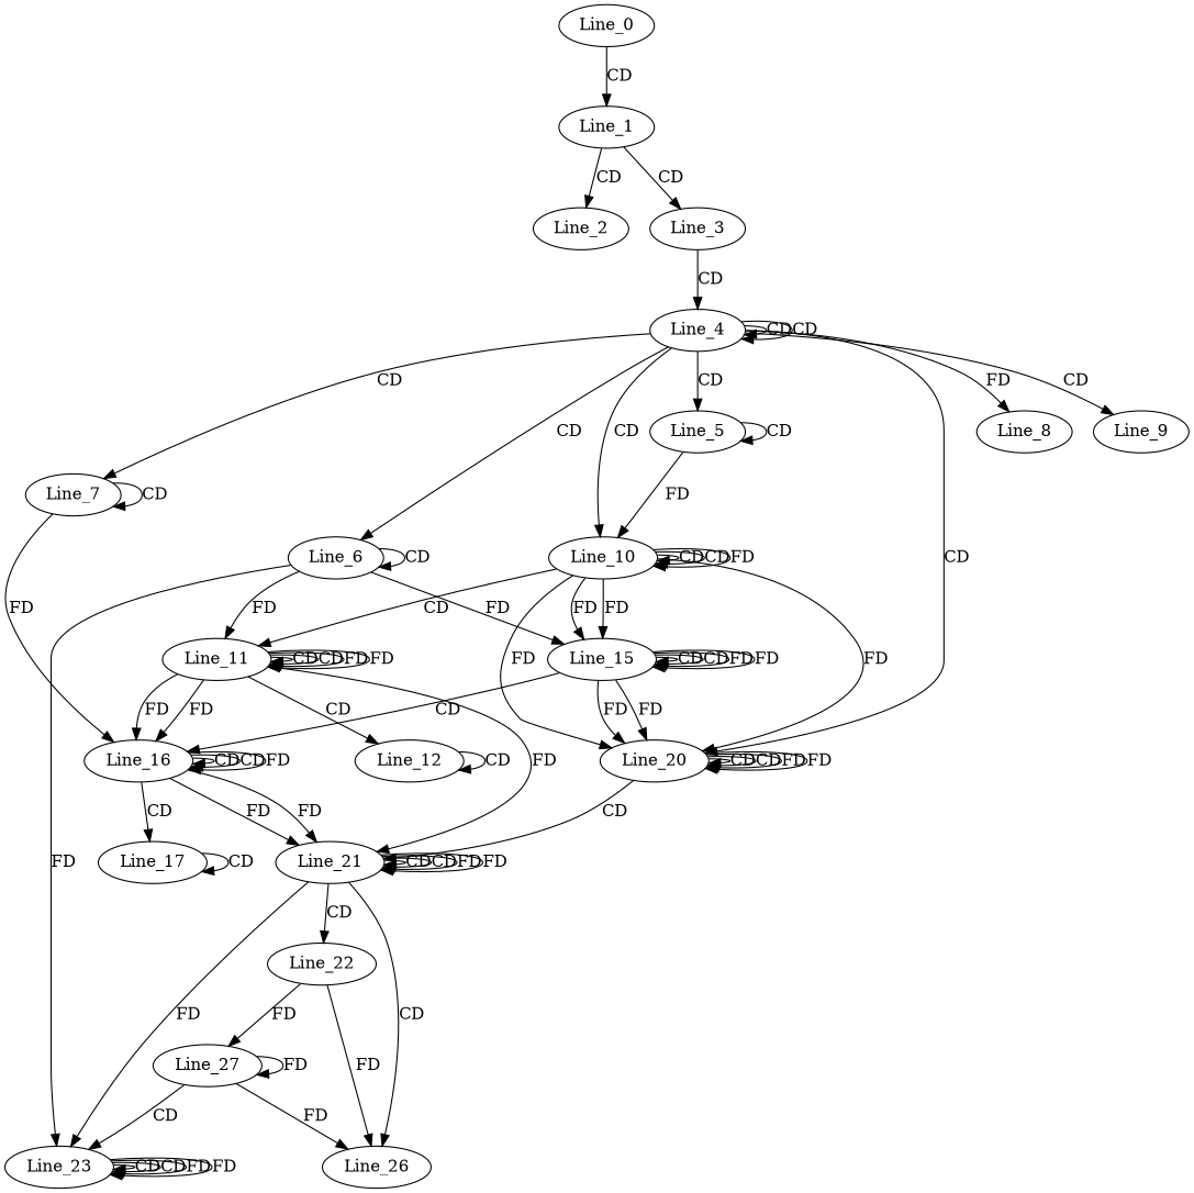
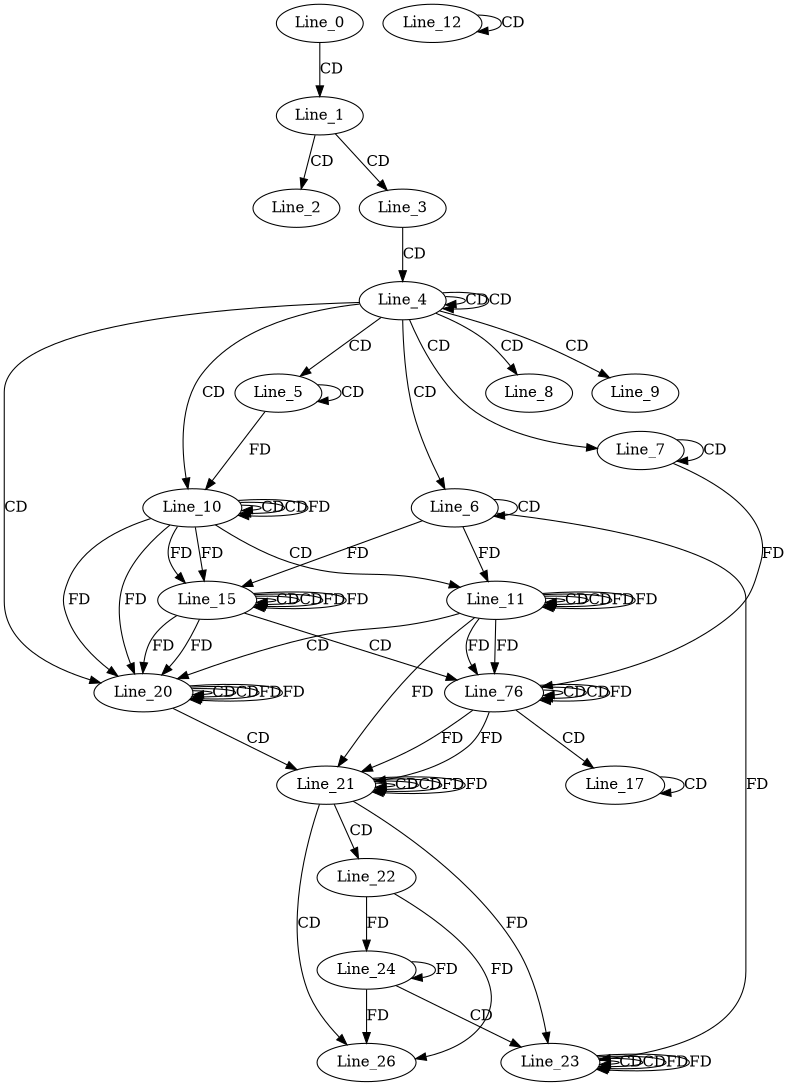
  digraph {
    Line_0
    Line_1
    Line_2
    Line_3
    Line_4
    Line_5
    Line_6
    Line_7
    Line_8
    Line_9
    Line_10
    Line_20
    Line_15
    Line_11
    Line_23
-   Line_16
+   Line_16 [label=Line_76]
    Line_12
    Line_21
    Line_17
    Line_22
    Line_26
-   Line_24 [label=Line_27]
+   Line_24
    Line_0 -> Line_1 [label=CD]
    Line_1 -> Line_2 [label=CD]
    Line_1 -> Line_3 [label=CD]
    Line_3 -> Line_4 [label=CD]
    Line_4 -> Line_4 [label=CD]
    Line_4 -> Line_4 [label=CD]
    Line_4 -> Line_5 [label=CD]
    Line_4 -> Line_6 [label=CD]
    Line_4 -> Line_7 [label=CD]
-   Line_4 -> Line_8 [label=FD]
+   Line_4 -> Line_8 [label=CD]
    Line_4 -> Line_9 [label=CD]
    Line_4 -> Line_10 [label=CD]
    Line_4 -> Line_20 [label=CD]
    Line_5 -> Line_5 [label=CD]
    Line_5 -> Line_10 [label=FD]
    Line_6 -> Line_6 [label=CD]
    Line_6 -> Line_15 [label=FD]
    Line_6 -> Line_11 [label=FD]
    Line_6 -> Line_23 [label=FD]
    Line_7 -> Line_7 [label=CD]
    Line_7 -> Line_16 [label=FD]
    Line_10 -> Line_10 [label=CD]
    Line_10 -> Line_10 [label=CD]
    Line_10 -> Line_10 [label=FD]
    Line_10 -> Line_20 [label=FD]
    Line_10 -> Line_20 [label=FD]
    Line_10 -> Line_15 [label=FD]
    Line_10 -> Line_15 [label=FD]
    Line_10 -> Line_11 [label=CD]
    Line_20 -> Line_20 [label=CD]
    Line_20 -> Line_20 [label=CD]
    Line_20 -> Line_20 [label=FD]
    Line_20 -> Line_20 [label=FD]
    Line_20 -> Line_21 [label=CD]
    Line_15 -> Line_20 [label=FD]
    Line_15 -> Line_20 [label=FD]
    Line_15 -> Line_15 [label=CD]
    Line_15 -> Line_15 [label=CD]
    Line_15 -> Line_15 [label=FD]
    Line_15 -> Line_15 [label=FD]
    Line_15 -> Line_16 [label=CD]
    Line_11 -> Line_11 [label=CD]
    Line_11 -> Line_11 [label=CD]
    Line_11 -> Line_11 [label=FD]
    Line_11 -> Line_11 [label=FD]
    Line_11 -> Line_16 [label=FD]
    Line_11 -> Line_16 [label=FD]
-   Line_11 -> Line_12 [label=CD]
+   Line_11 -> Line_20 [label=CD]
    Line_11 -> Line_21 [label=FD]
    Line_23 -> Line_23 [label=CD]
    Line_23 -> Line_23 [label=CD]
    Line_23 -> Line_23 [label=FD]
    Line_23 -> Line_23 [label=FD]
    Line_16 -> Line_16 [label=CD]
    Line_16 -> Line_16 [label=CD]
    Line_16 -> Line_16 [label=FD]
    Line_16 -> Line_21 [label=FD]
    Line_16 -> Line_21 [label=FD]
    Line_16 -> Line_17 [label=CD]
    Line_12 -> Line_12 [label=CD]
    Line_21 -> Line_23 [label=FD]
    Line_21 -> Line_21 [label=CD]
    Line_21 -> Line_21 [label=CD]
    Line_21 -> Line_21 [label=FD]
    Line_21 -> Line_21 [label=FD]
    Line_21 -> Line_22 [label=CD]
    Line_21 -> Line_26 [label=CD]
    Line_17 -> Line_17 [label=CD]
    Line_22 -> Line_26 [label=FD]
    Line_22 -> Line_24 [label=FD]
    Line_24 -> Line_23 [label=CD]
    Line_24 -> Line_26 [label=FD]
    Line_24 -> Line_24 [label=FD]
  }
